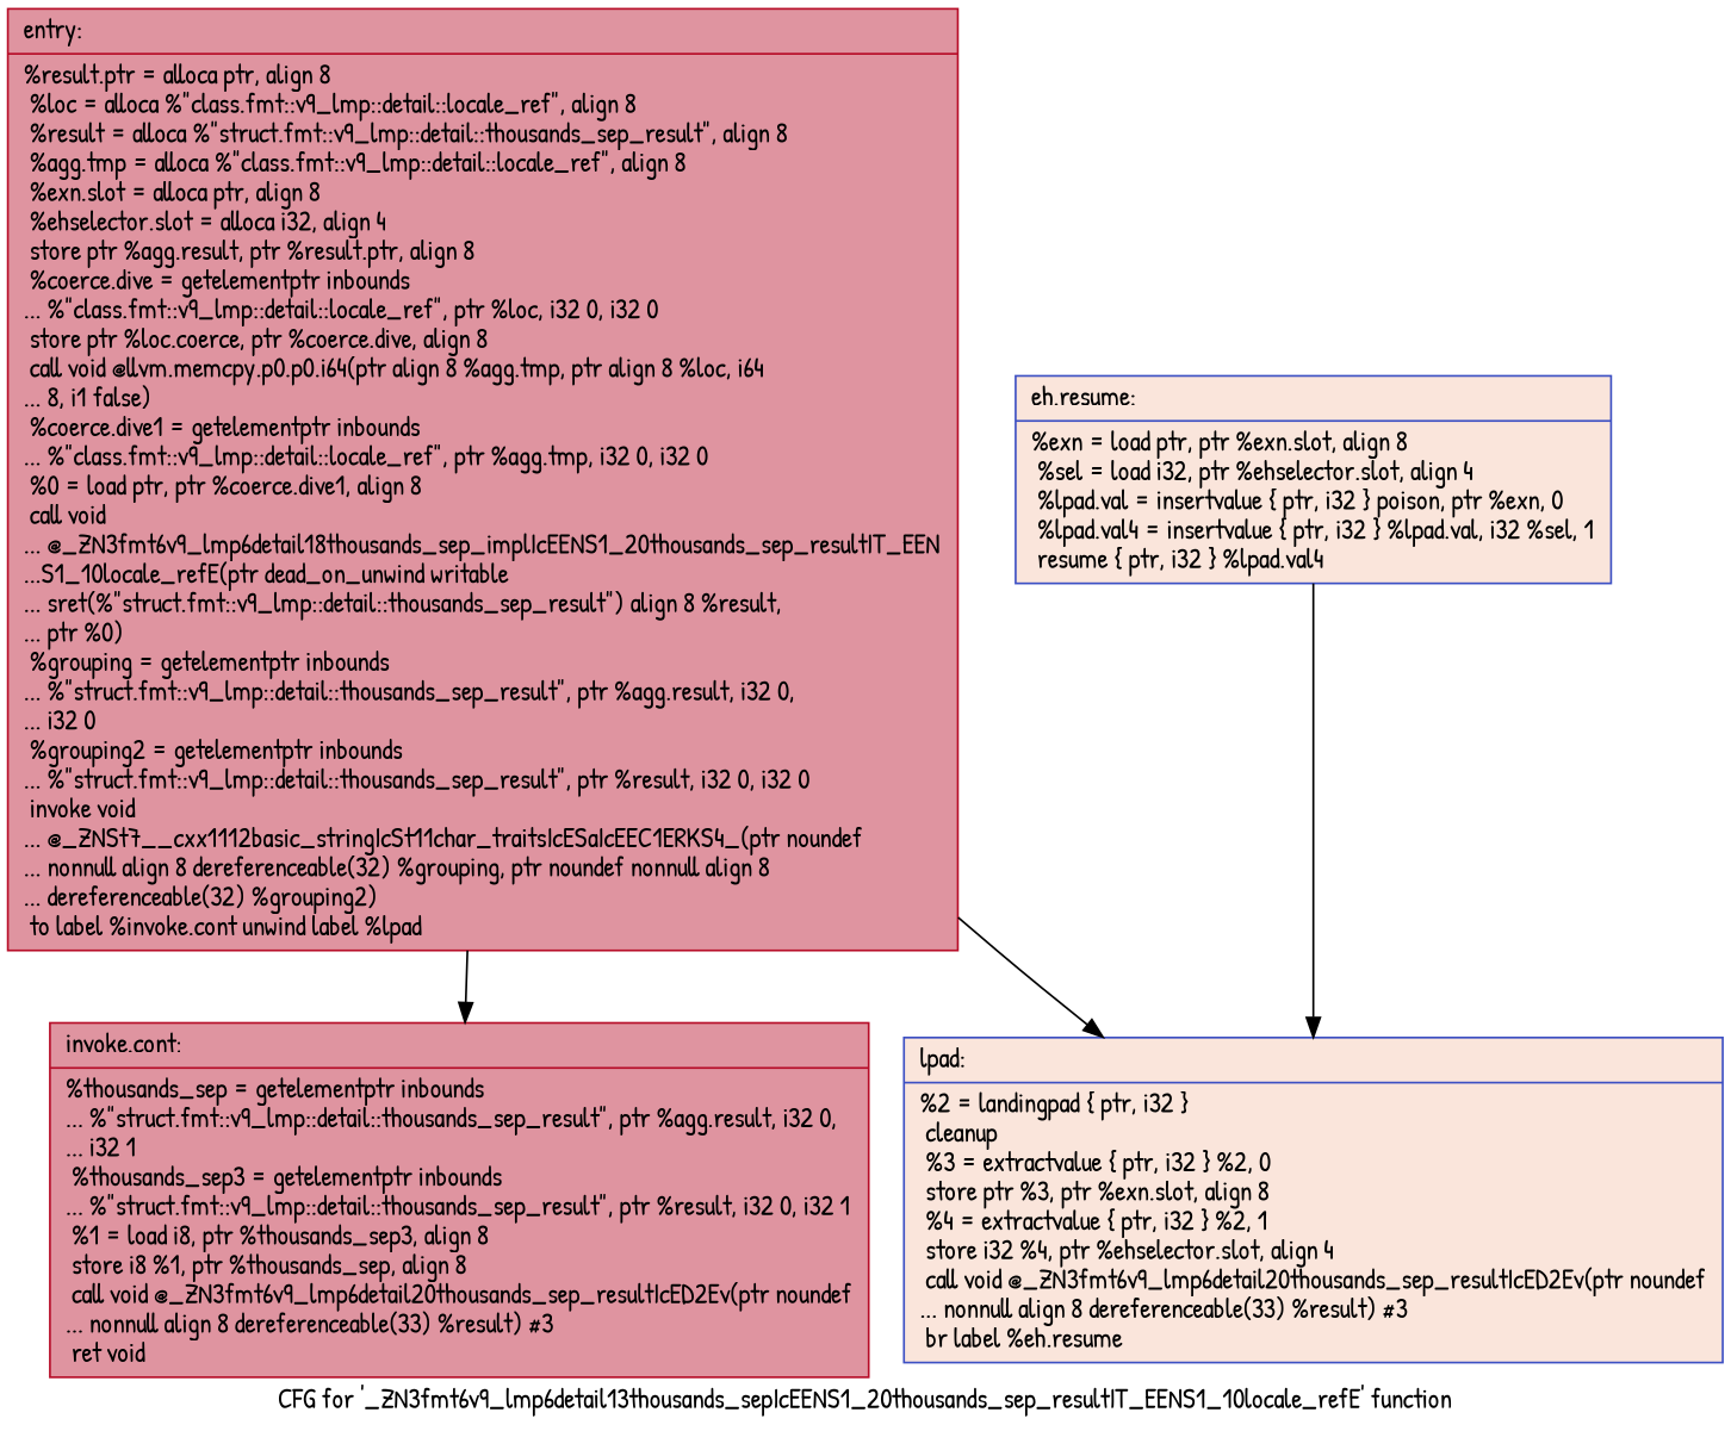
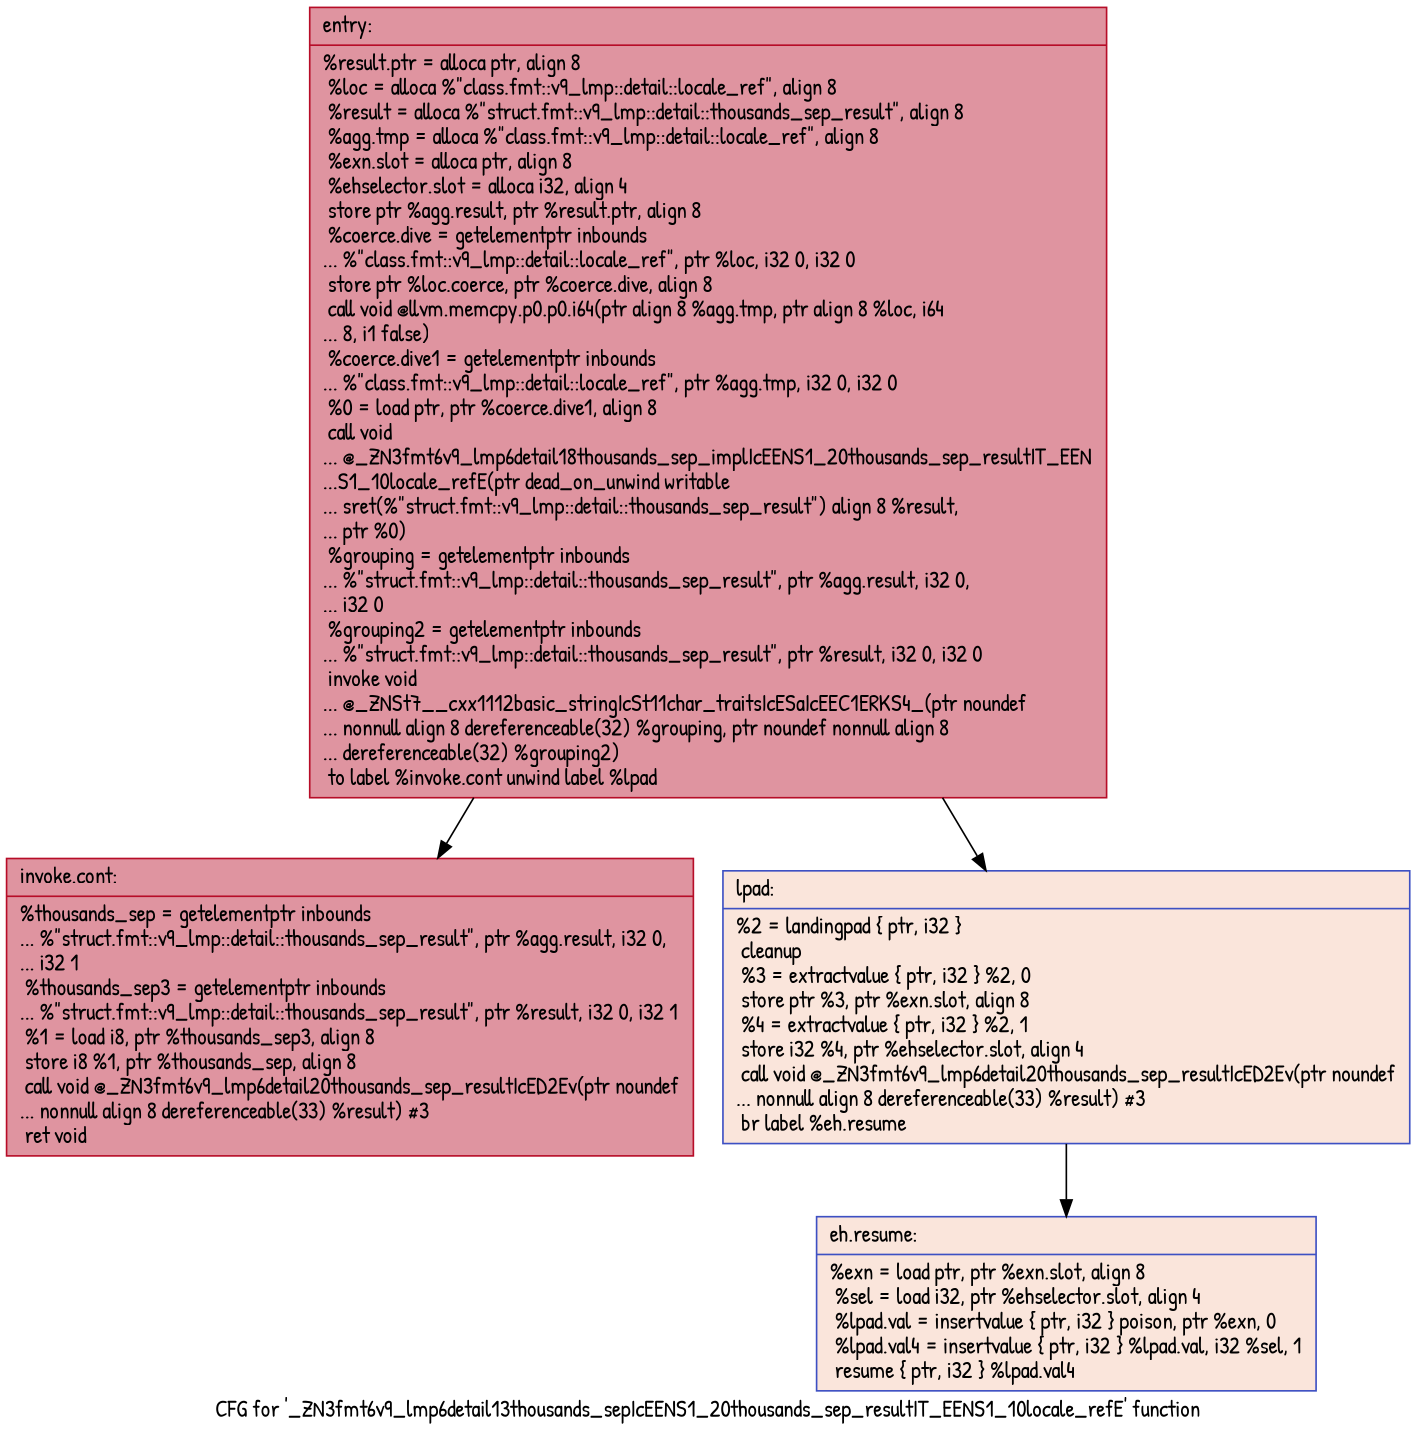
  digraph {
    label="CFG for '_ZN3fmt6v9_lmp6detail13thousands_sepIcEENS1_20thousands_sep_resultIT_EENS1_10locale_refE' function"
    fontname="Patrick Hand"
    node [color="#b70d28ff" fillcolor="#b70d2870" fontname="Patrick Hand" shape=record style=filled]
    edge [fontname="Patrick Hand"]
    n1 [label="{entry:\l|  %result.ptr = alloca ptr, align 8\l  %loc = alloca %\"class.fmt::v9_lmp::detail::locale_ref\", align 8\l  %result = alloca %\"struct.fmt::v9_lmp::detail::thousands_sep_result\", align 8\l  %agg.tmp = alloca %\"class.fmt::v9_lmp::detail::locale_ref\", align 8\l  %exn.slot = alloca ptr, align 8\l  %ehselector.slot = alloca i32, align 4\l  store ptr %agg.result, ptr %result.ptr, align 8\l  %coerce.dive = getelementptr inbounds\l... %\"class.fmt::v9_lmp::detail::locale_ref\", ptr %loc, i32 0, i32 0\l  store ptr %loc.coerce, ptr %coerce.dive, align 8\l  call void @llvm.memcpy.p0.p0.i64(ptr align 8 %agg.tmp, ptr align 8 %loc, i64\l... 8, i1 false)\l  %coerce.dive1 = getelementptr inbounds\l... %\"class.fmt::v9_lmp::detail::locale_ref\", ptr %agg.tmp, i32 0, i32 0\l  %0 = load ptr, ptr %coerce.dive1, align 8\l  call void\l... @_ZN3fmt6v9_lmp6detail18thousands_sep_implIcEENS1_20thousands_sep_resultIT_EEN\l...S1_10locale_refE(ptr dead_on_unwind writable\l... sret(%\"struct.fmt::v9_lmp::detail::thousands_sep_result\") align 8 %result,\l... ptr %0)\l  %grouping = getelementptr inbounds\l... %\"struct.fmt::v9_lmp::detail::thousands_sep_result\", ptr %agg.result, i32 0,\l... i32 0\l  %grouping2 = getelementptr inbounds\l... %\"struct.fmt::v9_lmp::detail::thousands_sep_result\", ptr %result, i32 0, i32 0\l  invoke void\l... @_ZNSt7__cxx1112basic_stringIcSt11char_traitsIcESaIcEEC1ERKS4_(ptr noundef\l... nonnull align 8 dereferenceable(32) %grouping, ptr noundef nonnull align 8\l... dereferenceable(32) %grouping2)\l          to label %invoke.cont unwind label %lpad\l}"]
    n2 [label="{invoke.cont:\l|  %thousands_sep = getelementptr inbounds\l... %\"struct.fmt::v9_lmp::detail::thousands_sep_result\", ptr %agg.result, i32 0,\l... i32 1\l  %thousands_sep3 = getelementptr inbounds\l... %\"struct.fmt::v9_lmp::detail::thousands_sep_result\", ptr %result, i32 0, i32 1\l  %1 = load i8, ptr %thousands_sep3, align 8\l  store i8 %1, ptr %thousands_sep, align 8\l  call void @_ZN3fmt6v9_lmp6detail20thousands_sep_resultIcED2Ev(ptr noundef\l... nonnull align 8 dereferenceable(33) %result) #3\l  ret void\l}"]
    n3 [color="#3d50c3ff" fillcolor="#f4c5ad70" label="{lpad:\l|  %2 = landingpad \{ ptr, i32 \}\l          cleanup\l  %3 = extractvalue \{ ptr, i32 \} %2, 0\l  store ptr %3, ptr %exn.slot, align 8\l  %4 = extractvalue \{ ptr, i32 \} %2, 1\l  store i32 %4, ptr %ehselector.slot, align 4\l  call void @_ZN3fmt6v9_lmp6detail20thousands_sep_resultIcED2Ev(ptr noundef\l... nonnull align 8 dereferenceable(33) %result) #3\l  br label %eh.resume\l}"]
    n4 [color="#3d50c3ff" fillcolor="#f4c5ad70" label="{eh.resume:\l|  %exn = load ptr, ptr %exn.slot, align 8\l  %sel = load i32, ptr %ehselector.slot, align 4\l  %lpad.val = insertvalue \{ ptr, i32 \} poison, ptr %exn, 0\l  %lpad.val4 = insertvalue \{ ptr, i32 \} %lpad.val, i32 %sel, 1\l  resume \{ ptr, i32 \} %lpad.val4\l}"]
    n1 -> n2
    n1 -> n3
-   n4 -> n3
+   n3 -> n4
  }
